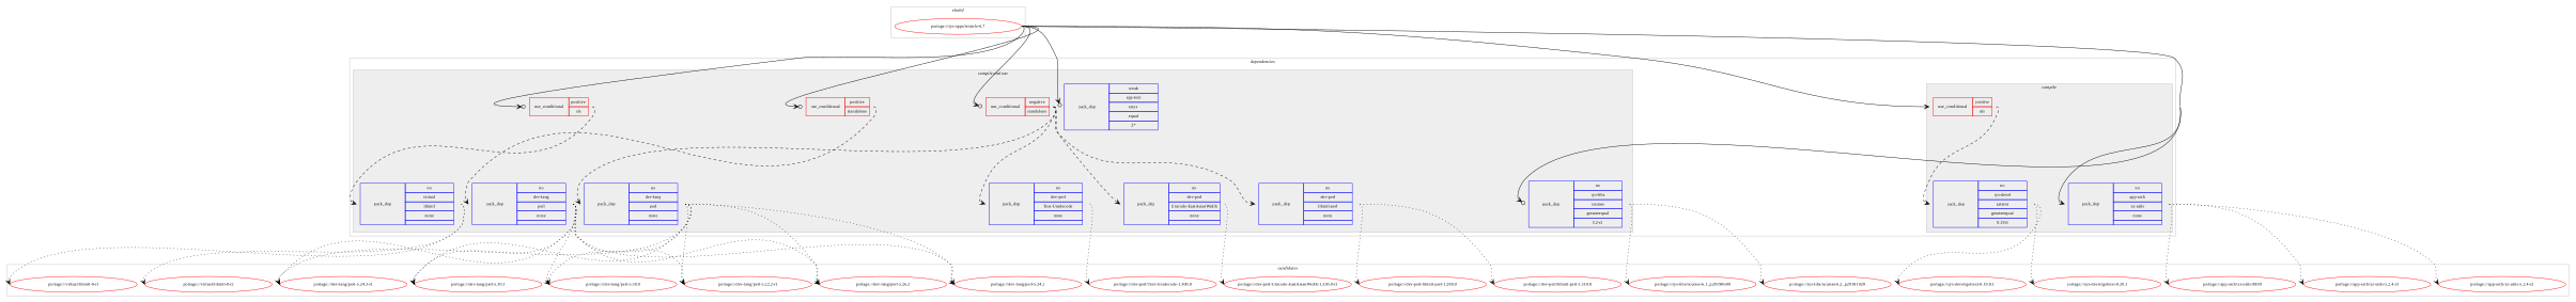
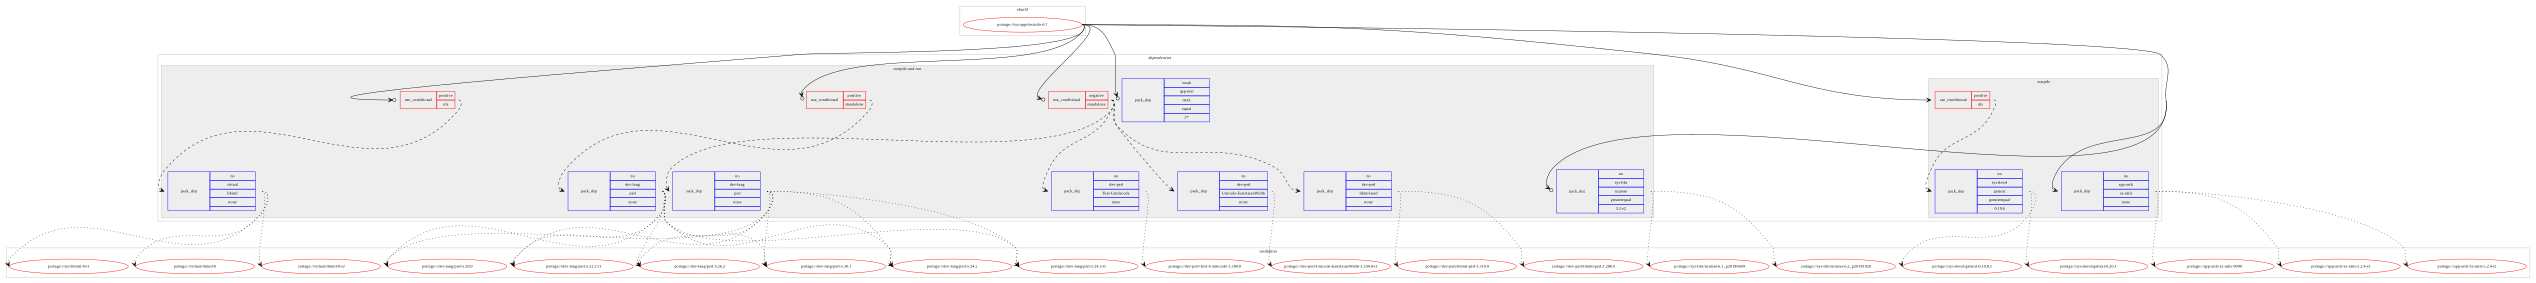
  digraph {
    compound=true
    concentrate=true
    fontname="Liberation Serif"
    fontsize=10
    newrank=true
    rankdir=TB
    ranksep=1.5
    node [color=red fontname="Liberation Serif" fontsize=10]
    edge [arrowhead=vee fontname="Liberation Serif" headport=w style=dotted tailport=e weight=100]
    n1 [label="portage://sys-apps/texinfo-6.7" width=4]
    n2 [color=blue label=<<TABLE BORDER="0" CELLBORDER="1" CELLSPACING="0" CELLPADDING="4" WIDTH="220"><TR><TD ROWSPAN="6" CELLPADDING="30">pack_dep</TD></TR><TR><TD WIDTH="110">no</TD></TR><TR><TD>sys-devel</TD></TR><TR><TD>gettext</TD></TR><TR><TD>greaterequal</TD></TR><TR><TD>0.19.6</TD></TR></TABLE>> shape=none]
    n3 [label=<<TABLE BORDER="0" CELLBORDER="1" CELLSPACING="0" CELLPADDING="4"><TR><TD ROWSPAN="3" CELLPADDING="10">use_conditional</TD></TR><TR><TD>positive</TD></TR><TR><TD>nls</TD></TR></TABLE>> shape=none]
    n4 [color=blue label=<<TABLE BORDER="0" CELLBORDER="1" CELLSPACING="0" CELLPADDING="4" WIDTH="220"><TR><TD ROWSPAN="6" CELLPADDING="30">pack_dep</TD></TR><TR><TD WIDTH="110">no</TD></TR><TR><TD>app-arch</TD></TR><TR><TD>xz-utils</TD></TR><TR><TD>none</TD></TR><TR><TD></TD></TR></TABLE>> shape=none]
    n5 [color=blue label=<<TABLE BORDER="0" CELLBORDER="1" CELLSPACING="0" CELLPADDING="4" WIDTH="220"><TR><TD ROWSPAN="6" CELLPADDING="30">pack_dep</TD></TR><TR><TD WIDTH="110">no</TD></TR><TR><TD>dev-lang</TD></TR><TR><TD>perl</TD></TR><TR><TD>none</TD></TR><TR><TD></TD></TR></TABLE>> shape=none]
    n6 [color=blue label=<<TABLE BORDER="0" CELLBORDER="1" CELLSPACING="0" CELLPADDING="4" WIDTH="220"><TR><TD ROWSPAN="6" CELLPADDING="30">pack_dep</TD></TR><TR><TD WIDTH="110">no</TD></TR><TR><TD>dev-perl</TD></TR><TR><TD>libintl-perl</TD></TR><TR><TD>none</TD></TR><TR><TD></TD></TR></TABLE>> shape=none]
    n7 [color=blue label=<<TABLE BORDER="0" CELLBORDER="1" CELLSPACING="0" CELLPADDING="4" WIDTH="220"><TR><TD ROWSPAN="6" CELLPADDING="30">pack_dep</TD></TR><TR><TD WIDTH="110">no</TD></TR><TR><TD>dev-perl</TD></TR><TR><TD>Unicode-EastAsianWidth</TD></TR><TR><TD>none</TD></TR><TR><TD></TD></TR></TABLE>> shape=none]
    n8 [color=blue label=<<TABLE BORDER="0" CELLBORDER="1" CELLSPACING="0" CELLPADDING="4" WIDTH="220"><TR><TD ROWSPAN="6" CELLPADDING="30">pack_dep</TD></TR><TR><TD WIDTH="110">no</TD></TR><TR><TD>dev-perl</TD></TR><TR><TD>Text-Unidecode</TD></TR><TR><TD>none</TD></TR><TR><TD></TD></TR></TABLE>> shape=none]
    n9 [label=<<TABLE BORDER="0" CELLBORDER="1" CELLSPACING="0" CELLPADDING="4"><TR><TD ROWSPAN="3" CELLPADDING="10">use_conditional</TD></TR><TR><TD>negative</TD></TR><TR><TD>standalone</TD></TR></TABLE>> shape=none]
    n10 [color=blue label=<<TABLE BORDER="0" CELLBORDER="1" CELLSPACING="0" CELLPADDING="4" WIDTH="220"><TR><TD ROWSPAN="6" CELLPADDING="30">pack_dep</TD></TR><TR><TD WIDTH="110">no</TD></TR><TR><TD>virtual</TD></TR><TR><TD>libintl</TD></TR><TR><TD>none</TD></TR><TR><TD></TD></TR></TABLE>> shape=none]
    n11 [label=<<TABLE BORDER="0" CELLBORDER="1" CELLSPACING="0" CELLPADDING="4"><TR><TD ROWSPAN="3" CELLPADDING="10">use_conditional</TD></TR><TR><TD>positive</TD></TR><TR><TD>nls</TD></TR></TABLE>> shape=none]
    n12 [color=blue label=<<TABLE BORDER="0" CELLBORDER="1" CELLSPACING="0" CELLPADDING="4" WIDTH="220"><TR><TD ROWSPAN="6" CELLPADDING="30">pack_dep</TD></TR><TR><TD WIDTH="110">no</TD></TR><TR><TD>dev-lang</TD></TR><TR><TD>perl</TD></TR><TR><TD>none</TD></TR><TR><TD></TD></TR></TABLE>> shape=none]
    n13 [label=<<TABLE BORDER="0" CELLBORDER="1" CELLSPACING="0" CELLPADDING="4"><TR><TD ROWSPAN="3" CELLPADDING="10">use_conditional</TD></TR><TR><TD>positive</TD></TR><TR><TD>standalone</TD></TR></TABLE>> shape=none]
    n14 [color=blue label=<<TABLE BORDER="0" CELLBORDER="1" CELLSPACING="0" CELLPADDING="4" WIDTH="220"><TR><TD ROWSPAN="6" CELLPADDING="30">pack_dep</TD></TR><TR><TD WIDTH="110">no</TD></TR><TR><TD>sys-libs</TD></TR><TR><TD>ncurses</TD></TR><TR><TD>greaterequal</TD></TR><TR><TD>5.2-r2</TD></TR></TABLE>> shape=none]
    n15 [color=blue label=<<TABLE BORDER="0" CELLBORDER="1" CELLSPACING="0" CELLPADDING="4" WIDTH="220"><TR><TD ROWSPAN="6" CELLPADDING="30">pack_dep</TD></TR><TR><TD WIDTH="110">weak</TD></TR><TR><TD>app-text</TD></TR><TR><TD>tetex</TD></TR><TR><TD>equal</TD></TR><TR><TD>2*</TD></TR></TABLE>> shape=none]
    n16 [label="portage://sys-devel/gettext-0.19.8.1" width=4]
    n17 [label="portage://sys-devel/gettext-0.20.1" width=4]
    n18 [label="portage://app-arch/xz-utils-5.2.4-r2" width=4]
    n19 [label="portage://app-arch/xz-utils-5.2.4-r3" width=4]
    n20 [label="portage://app-arch/xz-utils-9999" width=4]
    n21 [label="portage://dev-lang/perl-5.24.3-r1" width=4]
    n22 [label="portage://dev-lang/perl-5.24.2" width=4]
    n23 [label="portage://dev-lang/perl-5.26.2" width=4]
    n24 [label="portage://dev-lang/perl-5.22.2-r1" width=4]
    n25 [label="portage://dev-lang/perl-5.30.0" width=4]
    n26 [label="portage://dev-lang/perl-5.30.1" width=4]
    n27 [label="portage://dev-perl/libintl-perl-1.280.0" width=4]
    n28 [label="portage://dev-perl/libintl-perl-1.310.0" width=4]
    n29 [label="portage://dev-perl/Unicode-EastAsianWidth-1.330.0-r1" width=4]
    n30 [label="portage://dev-perl/Text-Unidecode-1.300.0" width=4]
-   n32 [label="portage://virtual/libintl-0-r1" width=4]
+   n31 [label="portage://virtual/libintl-0" width=4]
+   n32 [label="portage://sys/libintl-0-r1" width=4]
    n33 [label="portage://virtual/libintl-0-r2" width=4]
    n34 [label="portage://sys-libs/ncurses-6.2_p20181020" width=4]
    n35 [label="portage://sys-libs/ncurses-6.1_p20190609" width=4]
    subgraph cluster_1 {
      color=gray
      label=<<i>ebuild</i>>
      rank=same
      n1
    }
    subgraph cluster_2 {
      color=gray
      label=<<i>dependencies</i>>
      subgraph cluster_3 {
        color=gray
        fillcolor="#eeeeee"
        label=<<i>compile</i>>
        style=filled
        subgraph sub_4 {
          color=gray
          fillcolor="#eeeeee"
          label=<<i>compile</i>>
          style=filled
          n3
          subgraph sub_5 {
            color=gray
            fillcolor="#eeeeee"
            label=<<i>compile</i>>
            style=filled
            n2
          }
        }
        subgraph sub_6 {
          color=gray
          fillcolor="#eeeeee"
          label=<<i>compile</i>>
          style=filled
          n4
        }
      }
      subgraph cluster_7 {
        color=gray
        fillcolor="#eeeeee"
        label=<<i>compile and run</i>>
        style=filled
        subgraph sub_8 {
          color=gray
          fillcolor="#eeeeee"
          label=<<i>compile and run</i>>
          style=filled
          n9
          subgraph sub_9 {
            color=gray
            fillcolor="#eeeeee"
            label=<<i>compile and run</i>>
            style=filled
            n5
          }
          subgraph sub_10 {
            color=gray
            fillcolor="#eeeeee"
            label=<<i>compile and run</i>>
            style=filled
            n6
          }
          subgraph sub_11 {
            color=gray
            fillcolor="#eeeeee"
            label=<<i>compile and run</i>>
            style=filled
            n7
          }
          subgraph sub_12 {
            color=gray
            fillcolor="#eeeeee"
            label=<<i>compile and run</i>>
            style=filled
            n8
          }
        }
        subgraph sub_13 {
          color=gray
          fillcolor="#eeeeee"
          label=<<i>compile and run</i>>
          style=filled
          n11
          subgraph sub_14 {
            color=gray
            fillcolor="#eeeeee"
            label=<<i>compile and run</i>>
            style=filled
            n10
          }
        }
        subgraph sub_15 {
          color=gray
          fillcolor="#eeeeee"
          label=<<i>compile and run</i>>
          style=filled
          n13
          subgraph sub_16 {
            color=gray
            fillcolor="#eeeeee"
            label=<<i>compile and run</i>>
            style=filled
            n12
          }
        }
        subgraph sub_17 {
          color=gray
          fillcolor="#eeeeee"
          label=<<i>compile and run</i>>
          style=filled
          n14
        }
        subgraph sub_18 {
          color=gray
          fillcolor="#eeeeee"
          label=<<i>compile and run</i>>
          style=filled
          n15
        }
      }
      subgraph cluster_19 {
        color=gray
        fillcolor="#eeeeee"
        label=<<i>run</i>>
        style=filled
      }
    }
    subgraph cluster_20 {
      color=gray
      label=<<i>candidates</i>>
      rank=same
      subgraph sub_21 {
        color=black
        label=<<i>candidates</i>>
        nodesep=1
        rank=same
        n16
        n17
      }
      subgraph sub_22 {
        color=black
        label=<<i>candidates</i>>
        nodesep=1
        rank=same
        n18
        n19
        n20
      }
      subgraph sub_23 {
        color=black
        label=<<i>candidates</i>>
        nodesep=1
        rank=same
        n21
        n22
        n23
        n24
        n25
        n26
      }
      subgraph sub_24 {
        color=black
        label=<<i>candidates</i>>
        nodesep=1
        rank=same
        n27
        n28
      }
      subgraph sub_25 {
        color=black
        label=<<i>candidates</i>>
        nodesep=1
        rank=same
        n29
      }
      subgraph sub_26 {
        color=black
        label=<<i>candidates</i>>
        nodesep=1
        rank=same
        n30
      }
      subgraph sub_27 {
        color=black
        label=<<i>candidates</i>>
        nodesep=1
        rank=same
+       n31
        n32
        n33
      }
      subgraph sub_28 {
        color=black
        label=<<i>candidates</i>>
        nodesep=1
        rank=same
        n21
        n22
        n23
        n24
        n25
        n26
      }
      subgraph sub_29 {
        color=black
        label=<<i>candidates</i>>
        nodesep=1
        rank=same
        n34
        n35
      }
      subgraph sub_30 {
        color=black
        label=<<i>candidates</i>>
        nodesep=1
        rank=same
      }
    }
    n1 -> n3 [style=solid weight=20]
    n1 -> n4 [style=solid weight=20]
    n1 -> n9 [arrowhead=odotvee style=solid weight=20]
    n1 -> n11 [arrowhead=odotvee style=solid weight=20]
    n1 -> n13 [arrowhead=odotvee style=solid weight=20]
    n1 -> n14 [arrowhead=odotvee style=solid weight=20]
    n1 -> n15 [arrowhead=odotvee style=solid weight=20]
    n2 -> n16
    n2 -> n17
    n3 -> n2 [style=dashed weight=20]
    n4 -> n18
    n4 -> n19
    n4 -> n20
    n5 -> n21
    n5 -> n22
    n5 -> n23
    n5 -> n24
    n5 -> n25
    n5 -> n26
    n6 -> n27
    n6 -> n28
    n7 -> n29
    n8 -> n30
    n9 -> n5 [style=dashed weight=20]
    n9 -> n6 [style=dashed weight=20]
    n9 -> n7 [style=dashed weight=20]
    n9 -> n8 [style=dashed weight=20]
+   n10 -> n31
    n10 -> n32
    n10 -> n33
    n11 -> n10 [style=dashed weight=20]
    n12 -> n21
    n12 -> n22
    n12 -> n23
    n12 -> n24
    n12 -> n25
    n12 -> n26
    n13 -> n12 [style=dashed weight=20]
    n14 -> n34
    n14 -> n35
  }
